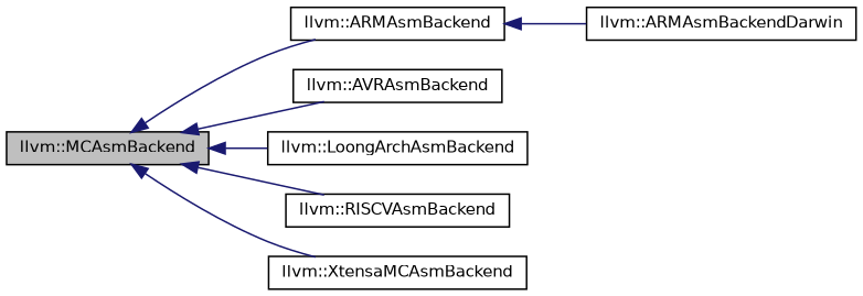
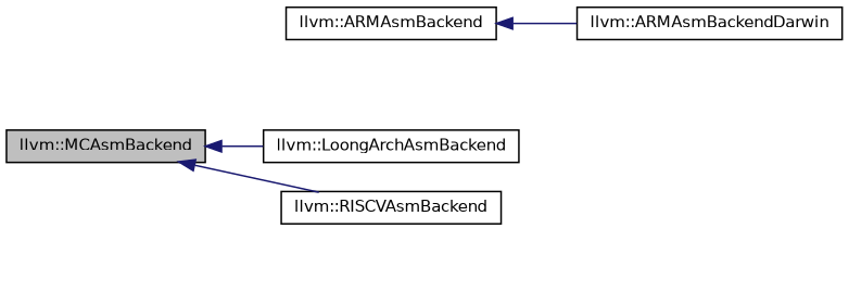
  digraph {
    rankdir=LR
    node [color=black fontname=Helvetica fontsize=10 shape=record]
    edge [color=midnightblue dir=back fontname=Helvetica fontsize=10 labelfontname=Helvetica labelfontsize=10 style=solid]
    n1 [fillcolor=grey75 fontcolor=black height=0.2 label="llvm::MCAsmBackend" style=filled width=0.4]
    n2 [height=0.2 label="llvm::ARMAsmBackend" width=0.4]
-   n3 [height=0.2 label="llvm::AVRAsmBackend" width=0.4]
    n4 [height=0.2 label="llvm::LoongArchAsmBackend" width=0.4]
    n5 [height=0.2 label="llvm::RISCVAsmBackend" width=0.4]
-   n6 [height=0.2 label="llvm::XtensaMCAsmBackend" width=0.4]
    n7 [height=0.2 label="llvm::ARMAsmBackendDarwin" width=0.4]
-   n1 -> n2
-   n1 -> n3
    n1 -> n4
    n1 -> n5
-   n1 -> n6
    n2 -> n7
  }
